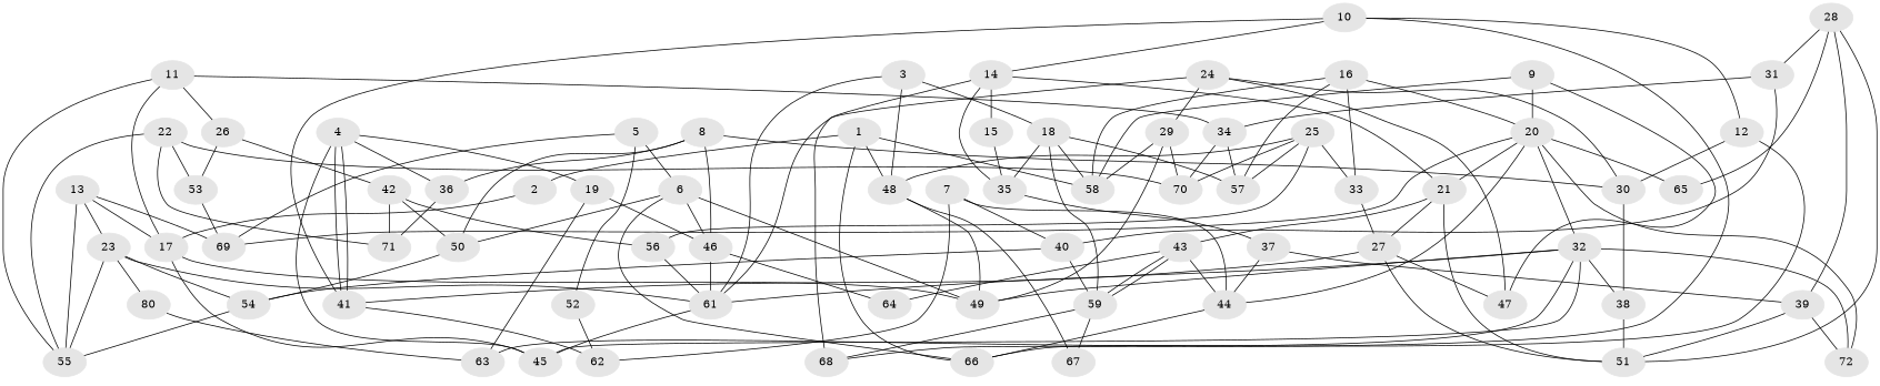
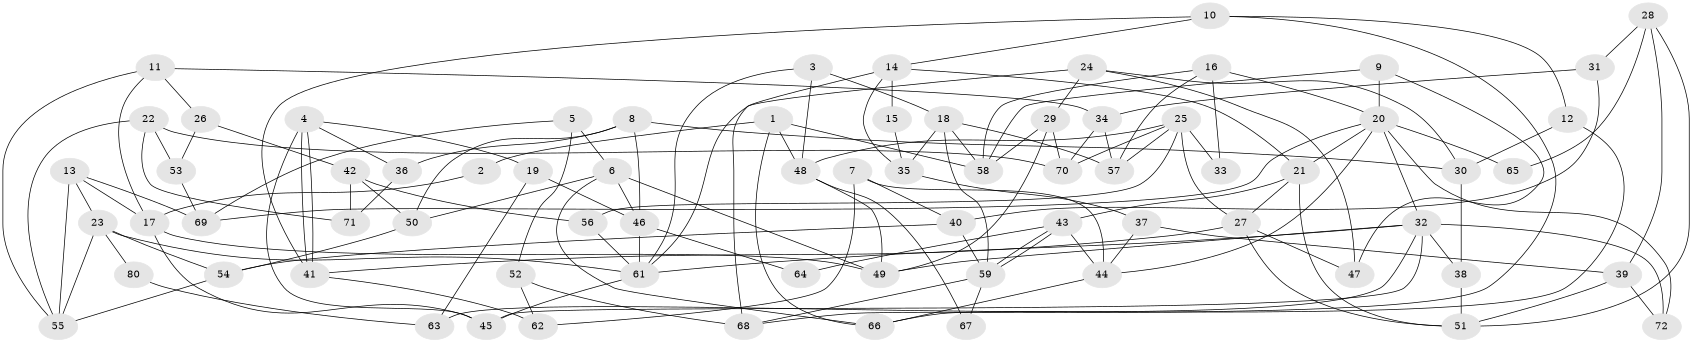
  graph {
    node [color=gray90 style=filled]
    1
    2
    48
    58
    66
    17
    49
    67
    45
    3
    18
    61
    35
    57
    59
    4
    19
    36
    41
    46
    63
    71
    62
    5
    6
    52
    69
    50
    68
    64
    54
    7
    40
    44
    8
    30
    38
    9
    20
    47
    21
    32
    65
    72
    10
    12
    14
    15
    11
    26
    34
    55
    53
    42
    70
    13
    23
    n58 [label=80]
    27
    43
    51
    37
    16
    33
    22
    24
    29
    25
    56
    28
    31
    39
    1 -- 2
    1 -- 48
    1 -- 58
    1 -- 66
    2 -- 17
    48 -- 49
    48 -- 67
    17 -- 49
    17 -- 45
    3 -- 48
    3 -- 18
    3 -- 61
    18 -- 58
    18 -- 35
    18 -- 57
    18 -- 59
    61 -- 45
    35 -- 37
    59 -- 67
    59 -- 68
    4 -- 45
    4 -- 19
    4 -- 36
    4 -- 41
    4 -- 41
    19 -- 46
    19 -- 63
    36 -- 71
    41 -- 62
    46 -- 61
    46 -- 64
    5 -- 6
    5 -- 52
    5 -- 69
    6 -- 66
    6 -- 49
    6 -- 46
    6 -- 50
    52 -- 62
+   52 -- 68
    50 -- 54
    54 -- 55
    7 -- 62
    7 -- 40
    7 -- 44
    40 -- 59
    40 -- 54
    44 -- 66
    8 -- 36
    8 -- 46
    8 -- 50
    8 -- 30
    30 -- 38
    38 -- 51
    9 -- 58
    9 -- 20
    9 -- 47
    20 -- 69
    20 -- 44
    20 -- 21
    20 -- 32
    20 -- 65
    20 -- 72
    21 -- 27
    21 -- 43
    21 -- 51
    32 -- 49
    32 -- 45
    32 -- 61
    32 -- 63
    32 -- 38
    32 -- 72
    10 -- 41
    10 -- 68
    10 -- 12
    10 -- 14
    12 -- 66
    12 -- 30
    14 -- 35
    14 -- 68
    14 -- 21
    14 -- 15
    15 -- 35
    11 -- 17
    11 -- 26
    11 -- 34
    11 -- 55
    26 -- 53
    26 -- 42
    34 -- 57
    34 -- 70
    53 -- 69
    42 -- 71
    42 -- 50
    42 -- 56
    13 -- 17
    13 -- 69
    13 -- 55
    13 -- 23
    23 -- 61
    23 -- 54
    23 -- 55
    23 -- n58
    n58 -- 63
    27 -- 41
    27 -- 47
    27 -- 51
    43 -- 59
    43 -- 59
    43 -- 64
    43 -- 44
    37 -- 44
    37 -- 39
    16 -- 58
    16 -- 57
    16 -- 20
    16 -- 33
    22 -- 71
    22 -- 55
    22 -- 53
    22 -- 70
    24 -- 61
    24 -- 30
    24 -- 47
    24 -- 29
    29 -- 58
    29 -- 49
    29 -- 70
    25 -- 48
    25 -- 57
    25 -- 70
-   33 -- 27
+   25 -- 27
    25 -- 33
    25 -- 56
    56 -- 61
    28 -- 65
    28 -- 51
    28 -- 31
    28 -- 39
    31 -- 40
    31 -- 34
    39 -- 72
    39 -- 51
  }
